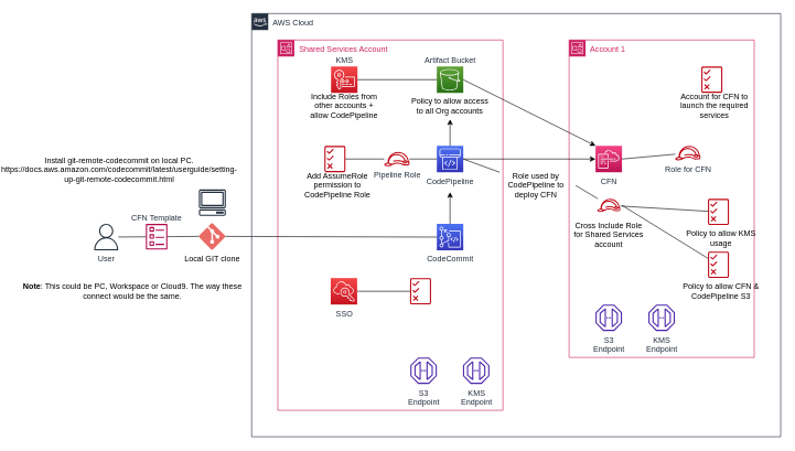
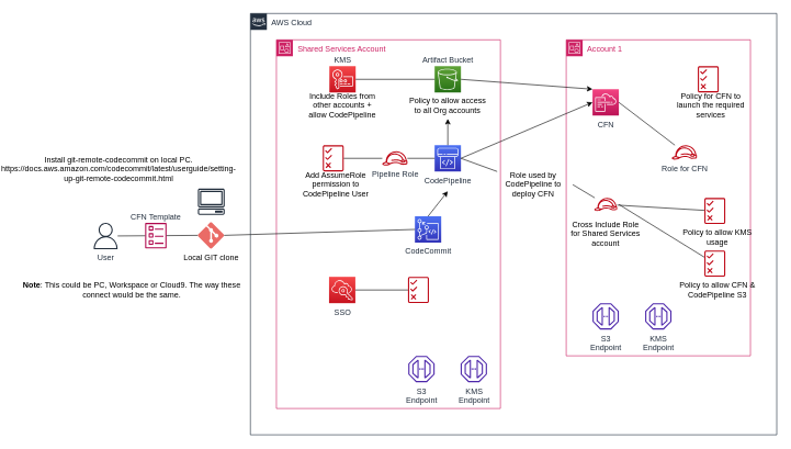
  <mxCell id="0" />
  <mxCell id="1" parent="0" />
  <mxCell id="2" value="Shared Services Account" style="points=[[0,0],[0.25,0],[0.5,0],[0.75,0],[1,0],[1,0.25],[1,0.5],[1,0.75],[1,1],[0.75,1],[0.5,1],[0.25,1],[0,1],[0,0.75],[0,0.5],[0,0.25]];outlineConnect=0;gradientColor=none;html=1;whiteSpace=wrap;fontSize=12;fontStyle=0;container=1;pointerEvents=0;collapsible=0;recursiveResize=0;shape=mxgraph.aws4.group;grIcon=mxgraph.aws4.group_account;strokeColor=#CD2264;fillColor=none;verticalAlign=top;align=left;spacingLeft=30;fontColor=#CD2264;dashed=0;" parent="1" vertex="1"><mxGeometry x="419.5" y="60" width="340.5" height="560" as="geometry" /></mxCell>
  <mxCell id="3" value="Account 1" style="points=[[0,0],[0.25,0],[0.5,0],[0.75,0],[1,0],[1,0.25],[1,0.5],[1,0.75],[1,1],[0.75,1],[0.5,1],[0.25,1],[0,1],[0,0.75],[0,0.5],[0,0.25]];outlineConnect=0;gradientColor=none;html=1;whiteSpace=wrap;fontSize=12;fontStyle=0;container=1;pointerEvents=0;collapsible=0;recursiveResize=0;shape=mxgraph.aws4.group;grIcon=mxgraph.aws4.group_account;strokeColor=#CD2264;fillColor=none;verticalAlign=top;align=left;spacingLeft=30;fontColor=#CD2264;dashed=0;" parent="1" vertex="1"><mxGeometry x="860" y="60" width="280" height="480" as="geometry" /></mxCell>
  <mxCell id="4" value="Role for CFN" style="sketch=0;outlineConnect=0;fontColor=#232F3E;gradientColor=none;fillColor=#BF0816;strokeColor=none;dashed=0;verticalLabelPosition=bottom;verticalAlign=top;align=center;html=1;fontSize=12;fontStyle=0;aspect=fixed;pointerEvents=1;shape=mxgraph.aws4.role;" parent="1" vertex="1"><mxGeometry x="1020" y="220" width="39" height="22" as="geometry" /></mxCell>
  <mxCell id="5" value="CodePipeline" style="sketch=0;points=[[0,0,0],[0.25,0,0],[0.5,0,0],[0.75,0,0],[1,0,0],[0,1,0],[0.25,1,0],[0.5,1,0],[0.75,1,0],[1,1,0],[0,0.25,0],[0,0.5,0],[0,0.75,0],[1,0.25,0],[1,0.5,0],[1,0.75,0]];outlineConnect=0;fontColor=#232F3E;gradientColor=#4D72F3;gradientDirection=north;fillColor=#3334B9;strokeColor=#ffffff;dashed=0;verticalLabelPosition=bottom;verticalAlign=top;align=center;html=1;fontSize=12;fontStyle=0;aspect=fixed;shape=mxgraph.aws4.resourceIcon;resIcon=mxgraph.aws4.codepipeline;" parent="1" vertex="1"><mxGeometry x="660" y="220" width="40" height="40" as="geometry" /></mxCell>
- <mxCell id="6" value="CodeCommit" style="sketch=0;points=[[0,0,0],[0.25,0,0],[0.5,0,0],[0.75,0,0],[1,0,0],[0,1,0],[0.25,1,0],[0.5,1,0],[0.75,1,0],[1,1,0],[0,0.25,0],[0,0.5,0],[0,0.75,0],[1,0.25,0],[1,0.5,0],[1,0.75,0]];outlineConnect=0;fontColor=#232F3E;gradientColor=#4D72F3;gradientDirection=north;fillColor=#3334B9;strokeColor=#ffffff;dashed=0;verticalLabelPosition=bottom;verticalAlign=top;align=center;html=1;fontSize=12;fontStyle=0;aspect=fixed;shape=mxgraph.aws4.resourceIcon;resIcon=mxgraph.aws4.codecommit;" parent="1" vertex="1"><mxGeometry x="660" y="338" width="40" height="40" as="geometry" /></mxCell>
- <mxCell id="7" value="CFN" style="sketch=0;points=[[0,0,0],[0.25,0,0],[0.5,0,0],[0.75,0,0],[1,0,0],[0,1,0],[0.25,1,0],[0.5,1,0],[0.75,1,0],[1,1,0],[0,0.25,0],[0,0.5,0],[0,0.75,0],[1,0.25,0],[1,0.5,0],[1,0.75,0]];points=[[0,0,0],[0.25,0,0],[0.5,0,0],[0.75,0,0],[1,0,0],[0,1,0],[0.25,1,0],[0.5,1,0],[0.75,1,0],[1,1,0],[0,0.25,0],[0,0.5,0],[0,0.75,0],[1,0.25,0],[1,0.5,0],[1,0.75,0]];outlineConnect=0;fontColor=#232F3E;gradientColor=#F34482;gradientDirection=north;fillColor=#BC1356;strokeColor=#ffffff;dashed=0;verticalLabelPosition=bottom;verticalAlign=top;align=center;html=1;fontSize=12;fontStyle=0;aspect=fixed;shape=mxgraph.aws4.resourceIcon;resIcon=mxgraph.aws4.cloudformation;" parent="1" vertex="1"><mxGeometry x="900" y="220" width="40" height="40" as="geometry" /></mxCell>
+ <mxCell id="6" value="CodeCommit" style="sketch=0;points=[[0,0,0],[0.25,0,0],[0.5,0,0],[0.75,0,0],[1,0,0],[0,1,0],[0.25,1,0],[0.5,1,0],[0.75,1,0],[1,1,0],[0,0.25,0],[0,0.5,0],[0,0.75,0],[1,0.25,0],[1,0.5,0],[1,0.75,0]];outlineConnect=0;fontColor=#232F3E;gradientColor=#4D72F3;gradientDirection=north;fillColor=#3334B9;strokeColor=#ffffff;dashed=0;verticalLabelPosition=bottom;verticalAlign=top;align=center;html=1;fontSize=12;fontStyle=0;aspect=fixed;shape=mxgraph.aws4.resourceIcon;resIcon=mxgraph.aws4.codecommit;" parent="1" vertex="1"><mxGeometry x="630" y="328" width="40" height="40" as="geometry" /></mxCell>
+ <mxCell id="7" value="CFN" style="sketch=0;points=[[0,0,0],[0.25,0,0],[0.5,0,0],[0.75,0,0],[1,0,0],[0,1,0],[0.25,1,0],[0.5,1,0],[0.75,1,0],[1,1,0],[0,0.25,0],[0,0.5,0],[0,0.75,0],[1,0.25,0],[1,0.5,0],[1,0.75,0]];points=[[0,0,0],[0.25,0,0],[0.5,0,0],[0.75,0,0],[1,0,0],[0,1,0],[0.25,1,0],[0.5,1,0],[0.75,1,0],[1,1,0],[0,0.25,0],[0,0.5,0],[0,0.75,0],[1,0.25,0],[1,0.5,0],[1,0.75,0]];outlineConnect=0;fontColor=#232F3E;gradientColor=#F34482;gradientDirection=north;fillColor=#BC1356;strokeColor=#ffffff;dashed=0;verticalLabelPosition=bottom;verticalAlign=top;align=center;html=1;fontSize=12;fontStyle=0;aspect=fixed;shape=mxgraph.aws4.resourceIcon;resIcon=mxgraph.aws4.cloudformation;" parent="1" vertex="1"><mxGeometry x="900" y="135" width="40" height="40" as="geometry" /></mxCell>
  <mxCell id="8" value="" style="group" parent="1" vertex="1" connectable="0"><mxGeometry x="460" y="100" width="120" height="80" as="geometry" /></mxCell>
  <mxCell id="9" value="KMS" style="sketch=0;points=[[0,0,0],[0.25,0,0],[0.5,0,0],[0.75,0,0],[1,0,0],[0,1,0],[0.25,1,0],[0.5,1,0],[0.75,1,0],[1,1,0],[0,0.25,0],[0,0.5,0],[0,0.75,0],[1,0.25,0],[1,0.5,0],[1,0.75,0]];outlineConnect=0;fontColor=#232F3E;gradientColor=#F54749;gradientDirection=north;fillColor=#C7131F;strokeColor=#ffffff;dashed=0;verticalLabelPosition=top;verticalAlign=bottom;align=center;html=1;fontSize=12;fontStyle=0;aspect=fixed;shape=mxgraph.aws4.resourceIcon;resIcon=mxgraph.aws4.key_management_service;labelPosition=center;" parent="8" vertex="1"><mxGeometry x="40" width="40" height="40" as="geometry" /></mxCell>
  <mxCell id="10" value="Include Roles from other accounts + allow CodePipeline" style="text;html=1;strokeColor=none;fillColor=none;align=center;verticalAlign=middle;whiteSpace=wrap;rounded=0;" parent="8" vertex="1"><mxGeometry y="40" width="120" height="40" as="geometry" /></mxCell>
  <mxCell id="11" value="" style="group" parent="1" vertex="1" connectable="0"><mxGeometry x="620" y="100" width="120" height="80" as="geometry" /></mxCell>
  <mxCell id="12" value="Artifact Bucket" style="sketch=0;points=[[0,0,0],[0.25,0,0],[0.5,0,0],[0.75,0,0],[1,0,0],[0,1,0],[0.25,1,0],[0.5,1,0],[0.75,1,0],[1,1,0],[0,0.25,0],[0,0.5,0],[0,0.75,0],[1,0.25,0],[1,0.5,0],[1,0.75,0]];outlineConnect=0;fontColor=#232F3E;gradientColor=#60A337;gradientDirection=north;fillColor=#277116;strokeColor=#ffffff;dashed=0;verticalLabelPosition=top;verticalAlign=bottom;align=center;html=1;fontSize=12;fontStyle=0;aspect=fixed;shape=mxgraph.aws4.resourceIcon;resIcon=mxgraph.aws4.s3;labelPosition=center;" parent="11" vertex="1"><mxGeometry x="40" width="40" height="40" as="geometry" /></mxCell>
  <mxCell id="13" value="Policy to allow access to all Org accounts" style="text;html=1;strokeColor=none;fillColor=none;align=center;verticalAlign=middle;whiteSpace=wrap;rounded=0;" parent="11" vertex="1"><mxGeometry y="40" width="120" height="40" as="geometry" /></mxCell>
  <mxCell id="14" value="" style="group" parent="1" vertex="1" connectable="0"><mxGeometry x="450" y="220" width="120" height="80" as="geometry" /></mxCell>
  <mxCell id="15" value="" style="sketch=0;outlineConnect=0;fontColor=#232F3E;gradientColor=none;fillColor=#BF0816;strokeColor=none;dashed=0;verticalLabelPosition=bottom;verticalAlign=top;align=center;html=1;fontSize=12;fontStyle=0;aspect=fixed;pointerEvents=1;shape=mxgraph.aws4.permissions;" parent="14" vertex="1"><mxGeometry x="40" width="31.79" height="40" as="geometry" /></mxCell>
- <mxCell id="16" value="Add AssumeRole permission to CodePipeline Role" style="text;html=1;strokeColor=none;fillColor=none;align=center;verticalAlign=middle;whiteSpace=wrap;rounded=0;" parent="14" vertex="1"><mxGeometry y="40" width="120" height="40" as="geometry" /></mxCell>
+ <mxCell id="16" value="Add AssumeRole permission to CodePipeline User" style="text;html=1;strokeColor=none;fillColor=none;align=center;verticalAlign=middle;whiteSpace=wrap;rounded=0;" parent="14" vertex="1"><mxGeometry y="40" width="120" height="40" as="geometry" /></mxCell>
  <mxCell id="17" value="" style="group" parent="1" vertex="1" connectable="0"><mxGeometry x="860" y="300" width="120" height="80" as="geometry" /></mxCell>
  <mxCell id="18" value="" style="sketch=0;outlineConnect=0;fontColor=#232F3E;gradientColor=none;fillColor=#BF0816;strokeColor=none;dashed=0;verticalLabelPosition=bottom;verticalAlign=top;align=center;html=1;fontSize=12;fontStyle=0;aspect=fixed;pointerEvents=1;shape=mxgraph.aws4.role;" parent="17" vertex="1"><mxGeometry x="42.28" width="35.45" height="20" as="geometry" /></mxCell>
  <mxCell id="19" value="Cross Include Role for Shared Services account" style="text;html=1;strokeColor=none;fillColor=none;align=center;verticalAlign=middle;whiteSpace=wrap;rounded=0;" parent="17" vertex="1"><mxGeometry y="30" width="120" height="50" as="geometry" /></mxCell>
  <mxCell id="20" value="" style="group" parent="1" vertex="1" connectable="0"><mxGeometry x="1020" y="100" width="120" height="80" as="geometry" /></mxCell>
  <mxCell id="21" value="" style="sketch=0;outlineConnect=0;fontColor=#232F3E;gradientColor=none;fillColor=#BF0816;strokeColor=none;dashed=0;verticalLabelPosition=bottom;verticalAlign=top;align=center;html=1;fontSize=12;fontStyle=0;aspect=fixed;pointerEvents=1;shape=mxgraph.aws4.permissions;" parent="20" vertex="1"><mxGeometry x="40" width="31.79" height="40" as="geometry" /></mxCell>
- <mxCell id="22" value="Account for CFN to launch the required services" style="text;html=1;strokeColor=none;fillColor=none;align=center;verticalAlign=middle;whiteSpace=wrap;rounded=0;" parent="20" vertex="1"><mxGeometry y="40" width="120" height="40" as="geometry" /></mxCell>
+ <mxCell id="22" value="Policy for CFN to launch the required services" style="text;html=1;strokeColor=none;fillColor=none;align=center;verticalAlign=middle;whiteSpace=wrap;rounded=0;" parent="20" vertex="1"><mxGeometry y="40" width="120" height="40" as="geometry" /></mxCell>
  <mxCell id="23" value="" style="endArrow=none;html=1;rounded=0;entryX=0;entryY=0.5;entryDx=0;entryDy=0;entryPerimeter=0;exitX=1;exitY=0.5;exitDx=0;exitDy=0;exitPerimeter=0;" parent="1" source="9" target="12" edge="1"><mxGeometry width="50" height="50" relative="1" as="geometry"><mxPoint x="640" y="260" as="sourcePoint" /><mxPoint x="690" y="210" as="targetPoint" /></mxGeometry></mxCell>
  <mxCell id="24" value="" style="endArrow=classic;html=1;rounded=0;entryX=0.5;entryY=1;entryDx=0;entryDy=0;exitX=0.5;exitY=0;exitDx=0;exitDy=0;exitPerimeter=0;endFill=1;" parent="1" source="5" target="13" edge="1"><mxGeometry width="50" height="50" relative="1" as="geometry"><mxPoint x="800" y="400" as="sourcePoint" /><mxPoint x="850" y="350" as="targetPoint" /></mxGeometry></mxCell>
  <mxCell id="25" value="Pipeline Role" style="sketch=0;outlineConnect=0;fontColor=#232F3E;gradientColor=none;fillColor=#BF0816;strokeColor=none;dashed=0;verticalLabelPosition=bottom;verticalAlign=top;align=center;html=1;fontSize=12;fontStyle=0;aspect=fixed;pointerEvents=1;shape=mxgraph.aws4.role;" parent="1" vertex="1"><mxGeometry x="580" y="229" width="39" height="22" as="geometry" /></mxCell>
  <mxCell id="26" value="" style="endArrow=none;html=1;rounded=0;" parent="1" source="15" target="25" edge="1"><mxGeometry width="50" height="50" relative="1" as="geometry"><mxPoint x="520" y="380" as="sourcePoint" /><mxPoint x="570" y="330" as="targetPoint" /></mxGeometry></mxCell>
  <mxCell id="27" value="" style="endArrow=none;html=1;rounded=0;entryX=0;entryY=0.5;entryDx=0;entryDy=0;entryPerimeter=0;" parent="1" source="25" target="5" edge="1"><mxGeometry width="50" height="50" relative="1" as="geometry"><mxPoint x="750" y="400" as="sourcePoint" /><mxPoint x="800" y="350" as="targetPoint" /></mxGeometry></mxCell>
  <mxCell id="28" value="" style="endArrow=classic;html=1;rounded=0;exitX=0.5;exitY=0;exitDx=0;exitDy=0;exitPerimeter=0;" parent="1" source="6" edge="1"><mxGeometry width="50" height="50" relative="1" as="geometry"><mxPoint x="750" y="320" as="sourcePoint" /><mxPoint x="680" y="290" as="targetPoint" /></mxGeometry></mxCell>
  <mxCell id="29" value="" style="endArrow=classic;html=1;rounded=0;exitX=1;exitY=0.5;exitDx=0;exitDy=0;exitPerimeter=0;entryX=0;entryY=0.5;entryDx=0;entryDy=0;entryPerimeter=0;" parent="1" source="5" target="7" edge="1"><mxGeometry width="50" height="50" relative="1" as="geometry"><mxPoint x="830" y="180" as="sourcePoint" /><mxPoint x="880" y="130" as="targetPoint" /></mxGeometry></mxCell>
  <mxCell id="30" value="" style="endArrow=classic;html=1;rounded=0;exitX=1;exitY=0.5;exitDx=0;exitDy=0;exitPerimeter=0;entryX=0;entryY=0;entryDx=0;entryDy=0;entryPerimeter=0;" parent="1" source="12" target="7" edge="1"><mxGeometry width="50" height="50" relative="1" as="geometry"><mxPoint x="930" y="390" as="sourcePoint" /><mxPoint x="980" y="340" as="targetPoint" /></mxGeometry></mxCell>
  <mxCell id="31" value="" style="endArrow=none;html=1;rounded=0;" parent="1" target="55" edge="1"><mxGeometry width="50" height="50" relative="1" as="geometry"><mxPoint x="940" y="310" as="sourcePoint" /><mxPoint x="1010" y="420" as="targetPoint" /></mxGeometry></mxCell>
  <mxCell id="32" value="" style="endArrow=none;html=1;rounded=0;exitX=1;exitY=0.5;exitDx=0;exitDy=0;exitPerimeter=0;startArrow=none;" parent="1" source="33" target="18" edge="1"><mxGeometry width="50" height="50" relative="1" as="geometry"><mxPoint x="790" y="320" as="sourcePoint" /><mxPoint x="840" y="270" as="targetPoint" /></mxGeometry></mxCell>
  <mxCell id="33" value="Role used by CodePipeline to deploy CFN" style="text;html=1;strokeColor=none;fillColor=none;align=center;verticalAlign=middle;whiteSpace=wrap;rounded=0;" parent="1" vertex="1"><mxGeometry x="750" y="260" width="120" height="40" as="geometry" /></mxCell>
  <mxCell id="34" value="" style="endArrow=none;html=1;rounded=0;exitX=1;exitY=0.5;exitDx=0;exitDy=0;exitPerimeter=0;" parent="1" source="5" target="33" edge="1"><mxGeometry width="50" height="50" relative="1" as="geometry"><mxPoint x="700" y="240" as="sourcePoint" /><mxPoint x="942.635" y="305.324" as="targetPoint" /></mxGeometry></mxCell>
  <mxCell id="35" value="" style="endArrow=none;html=1;rounded=0;exitX=1;exitY=0.5;exitDx=0;exitDy=0;exitPerimeter=0;" parent="1" source="7" target="4" edge="1"><mxGeometry width="50" height="50" relative="1" as="geometry"><mxPoint x="920" y="190" as="sourcePoint" /><mxPoint x="970" y="140" as="targetPoint" /></mxGeometry></mxCell>
  <mxCell id="36" value="S3&lt;br&gt;Endpoint" style="sketch=0;outlineConnect=0;fontColor=#232F3E;gradientColor=none;fillColor=#4D27AA;strokeColor=none;dashed=0;verticalLabelPosition=bottom;verticalAlign=top;align=center;html=1;fontSize=12;fontStyle=0;aspect=fixed;pointerEvents=1;shape=mxgraph.aws4.endpoint;" parent="1" vertex="1"><mxGeometry x="900" y="460" width="40" height="40" as="geometry" /></mxCell>
  <mxCell id="37" value="KMS&lt;br&gt;Endpoint" style="sketch=0;outlineConnect=0;fontColor=#232F3E;gradientColor=none;fillColor=#4D27AA;strokeColor=none;dashed=0;verticalLabelPosition=bottom;verticalAlign=top;align=center;html=1;fontSize=12;fontStyle=0;aspect=fixed;pointerEvents=1;shape=mxgraph.aws4.endpoint;" parent="1" vertex="1"><mxGeometry x="980" y="460" width="40" height="40" as="geometry" /></mxCell>
  <mxCell id="38" value="User" style="sketch=0;outlineConnect=0;fontColor=#232F3E;gradientColor=none;fillColor=#232F3D;strokeColor=none;dashed=0;verticalLabelPosition=bottom;verticalAlign=top;align=center;html=1;fontSize=12;fontStyle=0;aspect=fixed;pointerEvents=1;shape=mxgraph.aws4.user;" parent="1" vertex="1"><mxGeometry x="140" y="338" width="40" height="40" as="geometry" /></mxCell>
  <mxCell id="39" value="CFN Template" style="sketch=0;outlineConnect=0;fontColor=#232F3E;gradientColor=none;fillColor=#B0084D;strokeColor=none;dashed=0;verticalLabelPosition=top;verticalAlign=bottom;align=center;html=1;fontSize=12;fontStyle=0;aspect=fixed;pointerEvents=1;shape=mxgraph.aws4.template;labelPosition=center;" parent="1" vertex="1"><mxGeometry x="220" y="338" width="32.5" height="39" as="geometry" /></mxCell>
  <mxCell id="40" value="Local GIT clone" style="verticalLabelPosition=bottom;html=1;verticalAlign=top;align=center;strokeColor=none;fillColor=#EA6B66;shape=mxgraph.azure.git_repository;" parent="1" vertex="1"><mxGeometry x="300" y="337" width="40" height="40" as="geometry" /></mxCell>
  <mxCell id="41" value="" style="endArrow=none;html=1;rounded=0;entryX=0;entryY=0.5;entryDx=0;entryDy=0;entryPerimeter=0;exitX=1;exitY=0.5;exitDx=0;exitDy=0;exitPerimeter=0;" parent="1" source="40" target="6" edge="1"><mxGeometry width="50" height="50" relative="1" as="geometry"><mxPoint x="490" y="390" as="sourcePoint" /><mxPoint x="540" y="340" as="targetPoint" /></mxGeometry></mxCell>
  <mxCell id="42" value="" style="endArrow=none;html=1;rounded=0;entryX=0;entryY=0.5;entryDx=0;entryDy=0;entryPerimeter=0;" parent="1" source="39" target="40" edge="1"><mxGeometry width="50" height="50" relative="1" as="geometry"><mxPoint x="260" y="296" as="sourcePoint" /><mxPoint x="310" y="246" as="targetPoint" /></mxGeometry></mxCell>
  <mxCell id="43" value="Install git-remote-codecommit on local PC.&lt;br&gt;https://docs.aws.amazon.com/codecommit/latest/userguide/setting-up-git-remote-codecommit.html" style="text;html=1;strokeColor=none;fillColor=none;align=center;verticalAlign=middle;whiteSpace=wrap;rounded=0;" parent="1" vertex="1"><mxGeometry x="80" y="216" width="200" height="80" as="geometry" /></mxCell>
  <mxCell id="44" value="" style="sketch=0;outlineConnect=0;fontColor=#232F3E;gradientColor=none;fillColor=#232F3D;strokeColor=none;dashed=0;verticalLabelPosition=bottom;verticalAlign=top;align=center;html=1;fontSize=12;fontStyle=0;aspect=fixed;pointerEvents=1;shape=mxgraph.aws4.client;" parent="1" vertex="1"><mxGeometry x="300" y="286" width="41.05" height="40" as="geometry" /></mxCell>
  <mxCell id="45" value="SSO" style="sketch=0;points=[[0,0,0],[0.25,0,0],[0.5,0,0],[0.75,0,0],[1,0,0],[0,1,0],[0.25,1,0],[0.5,1,0],[0.75,1,0],[1,1,0],[0,0.25,0],[0,0.5,0],[0,0.75,0],[1,0.25,0],[1,0.5,0],[1,0.75,0]];outlineConnect=0;fontColor=#232F3E;gradientColor=#F54749;gradientDirection=north;fillColor=#C7131F;strokeColor=#ffffff;dashed=0;verticalLabelPosition=bottom;verticalAlign=top;align=center;html=1;fontSize=12;fontStyle=0;aspect=fixed;shape=mxgraph.aws4.resourceIcon;resIcon=mxgraph.aws4.single_sign_on;" parent="1" vertex="1"><mxGeometry x="499.5" y="420" width="40" height="40" as="geometry" /></mxCell>
  <mxCell id="46" value="" style="group" parent="1" vertex="1" connectable="0"><mxGeometry x="579.5" y="420" width="120" height="80" as="geometry" /></mxCell>
  <mxCell id="47" value="" style="sketch=0;outlineConnect=0;fontColor=#232F3E;gradientColor=none;fillColor=#BF0816;strokeColor=none;dashed=0;verticalLabelPosition=bottom;verticalAlign=top;align=center;html=1;fontSize=12;fontStyle=0;aspect=fixed;pointerEvents=1;shape=mxgraph.aws4.permissions;" parent="46" vertex="1"><mxGeometry x="40" width="31.79" height="40" as="geometry" /></mxCell>
  <mxCell id="48" value="" style="endArrow=none;html=1;rounded=0;exitX=1;exitY=0.5;exitDx=0;exitDy=0;exitPerimeter=0;" parent="1" source="45" target="47" edge="1"><mxGeometry width="50" height="50" relative="1" as="geometry"><mxPoint x="460" y="570" as="sourcePoint" /><mxPoint x="510" y="520" as="targetPoint" /></mxGeometry></mxCell>
  <mxCell id="49" value="" style="endArrow=none;html=1;rounded=0;" parent="1" source="38" target="39" edge="1"><mxGeometry width="50" height="50" relative="1" as="geometry"><mxPoint x="190" y="490" as="sourcePoint" /><mxPoint x="240" y="440" as="targetPoint" /></mxGeometry></mxCell>
  <mxCell id="50" value="AWS Cloud" style="points=[[0,0],[0.25,0],[0.5,0],[0.75,0],[1,0],[1,0.25],[1,0.5],[1,0.75],[1,1],[0.75,1],[0.5,1],[0.25,1],[0,1],[0,0.75],[0,0.5],[0,0.25]];outlineConnect=0;gradientColor=none;html=1;whiteSpace=wrap;fontSize=12;fontStyle=0;container=1;pointerEvents=0;collapsible=0;recursiveResize=0;shape=mxgraph.aws4.group;grIcon=mxgraph.aws4.group_aws_cloud_alt;strokeColor=#232F3E;fillColor=none;verticalAlign=top;align=left;spacingLeft=30;fontColor=#232F3E;dashed=0;" parent="1" vertex="1"><mxGeometry x="380" y="20" width="800" height="640" as="geometry" /></mxCell>
  <mxCell id="51" value="S3&lt;br&gt;Endpoint" style="sketch=0;outlineConnect=0;fontColor=#232F3E;gradientColor=none;fillColor=#4D27AA;strokeColor=none;dashed=0;verticalLabelPosition=bottom;verticalAlign=top;align=center;html=1;fontSize=12;fontStyle=0;aspect=fixed;pointerEvents=1;shape=mxgraph.aws4.endpoint;" parent="50" vertex="1"><mxGeometry x="240" y="520" width="40" height="40" as="geometry" /></mxCell>
  <mxCell id="52" value="KMS&lt;br&gt;Endpoint" style="sketch=0;outlineConnect=0;fontColor=#232F3E;gradientColor=none;fillColor=#4D27AA;strokeColor=none;dashed=0;verticalLabelPosition=bottom;verticalAlign=top;align=center;html=1;fontSize=12;fontStyle=0;aspect=fixed;pointerEvents=1;shape=mxgraph.aws4.endpoint;" parent="50" vertex="1"><mxGeometry x="319.5" y="520" width="40" height="40" as="geometry" /></mxCell>
  <mxCell id="53" value="" style="group" parent="50" vertex="1" connectable="0"><mxGeometry x="650" y="360" width="120" height="80" as="geometry" /></mxCell>
  <mxCell id="54" value="Policy to allow CFN &amp;amp; CodePipeline S3" style="text;html=1;strokeColor=none;fillColor=none;align=center;verticalAlign=middle;whiteSpace=wrap;rounded=0;" parent="53" vertex="1"><mxGeometry y="40" width="120" height="40" as="geometry" /></mxCell>
  <mxCell id="55" value="" style="sketch=0;outlineConnect=0;fontColor=#232F3E;gradientColor=none;fillColor=#BF0816;strokeColor=none;dashed=0;verticalLabelPosition=bottom;verticalAlign=top;align=center;html=1;fontSize=12;fontStyle=0;aspect=fixed;pointerEvents=1;shape=mxgraph.aws4.permissions;" parent="53" vertex="1"><mxGeometry x="40" width="31.79" height="40" as="geometry" /></mxCell>
  <mxCell id="56" value="" style="group" parent="50" vertex="1" connectable="0"><mxGeometry x="650" y="280" width="120" height="80" as="geometry" /></mxCell>
  <mxCell id="57" value="Policy to allow KMS usage" style="text;html=1;strokeColor=none;fillColor=none;align=center;verticalAlign=middle;whiteSpace=wrap;rounded=0;" parent="56" vertex="1"><mxGeometry y="40" width="120" height="40" as="geometry" /></mxCell>
  <mxCell id="58" value="" style="sketch=0;outlineConnect=0;fontColor=#232F3E;gradientColor=none;fillColor=#BF0816;strokeColor=none;dashed=0;verticalLabelPosition=bottom;verticalAlign=top;align=center;html=1;fontSize=12;fontStyle=0;aspect=fixed;pointerEvents=1;shape=mxgraph.aws4.permissions;" parent="56" vertex="1"><mxGeometry x="40" width="31.79" height="40" as="geometry" /></mxCell>
  <mxCell id="59" value="&lt;b&gt;Note&lt;/b&gt;: This could be PC, Workspace or Cloud9. The way these connect would be the same." style="text;html=1;strokeColor=none;fillColor=none;align=center;verticalAlign=middle;whiteSpace=wrap;rounded=0;" parent="1" vertex="1"><mxGeometry x="20" y="420" width="360" height="40" as="geometry" /></mxCell>
  <mxCell id="60" value="" style="endArrow=none;html=1;rounded=0;" edge="1" parent="1" source="18" target="58"><mxGeometry width="50" height="50" relative="1" as="geometry"><mxPoint x="910" y="440" as="sourcePoint" /><mxPoint x="960" y="390" as="targetPoint" /></mxGeometry></mxCell>
